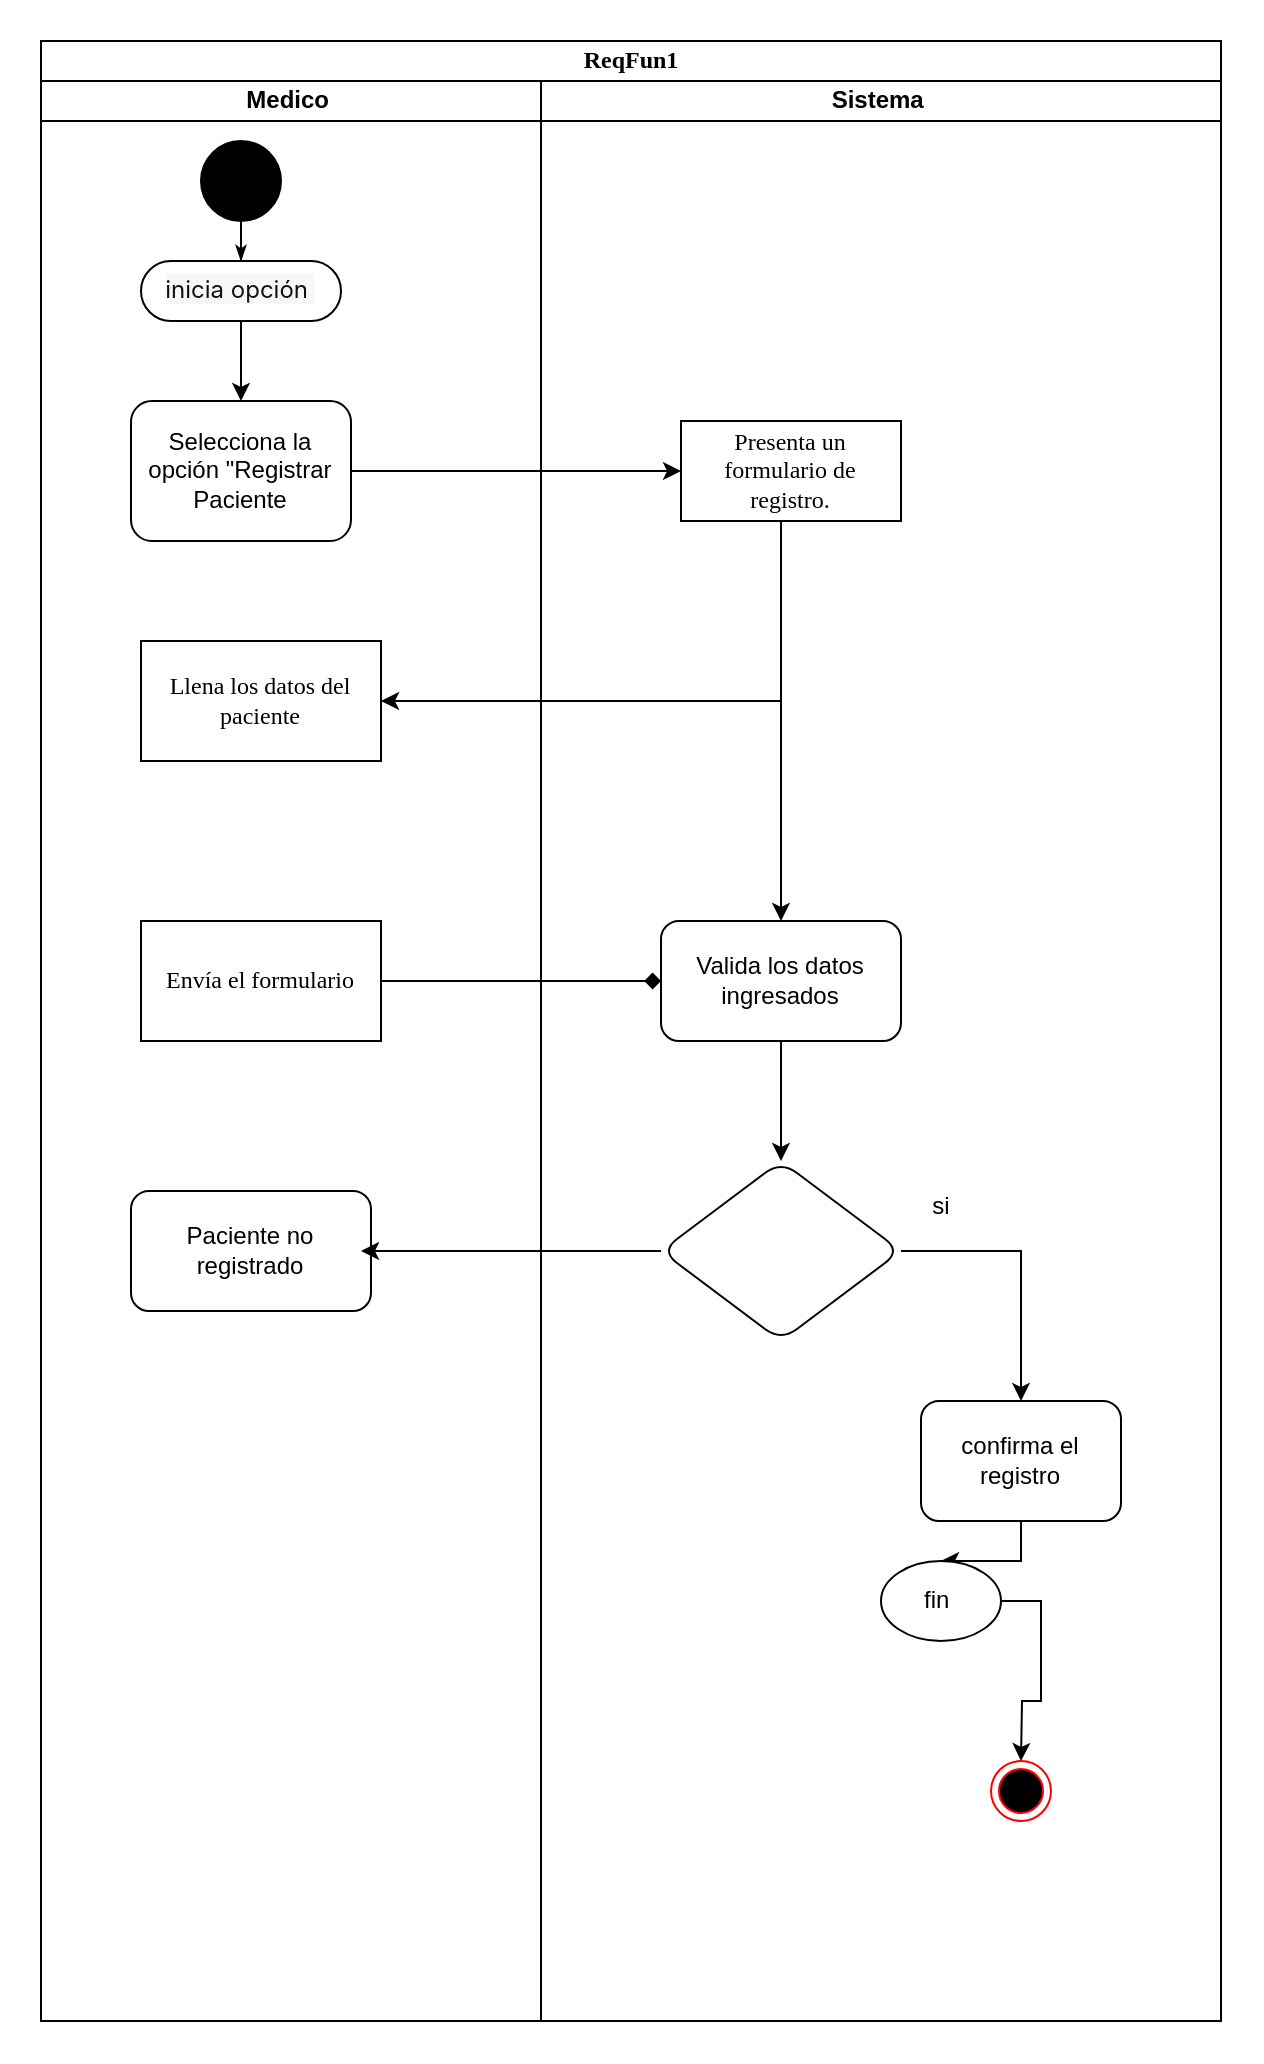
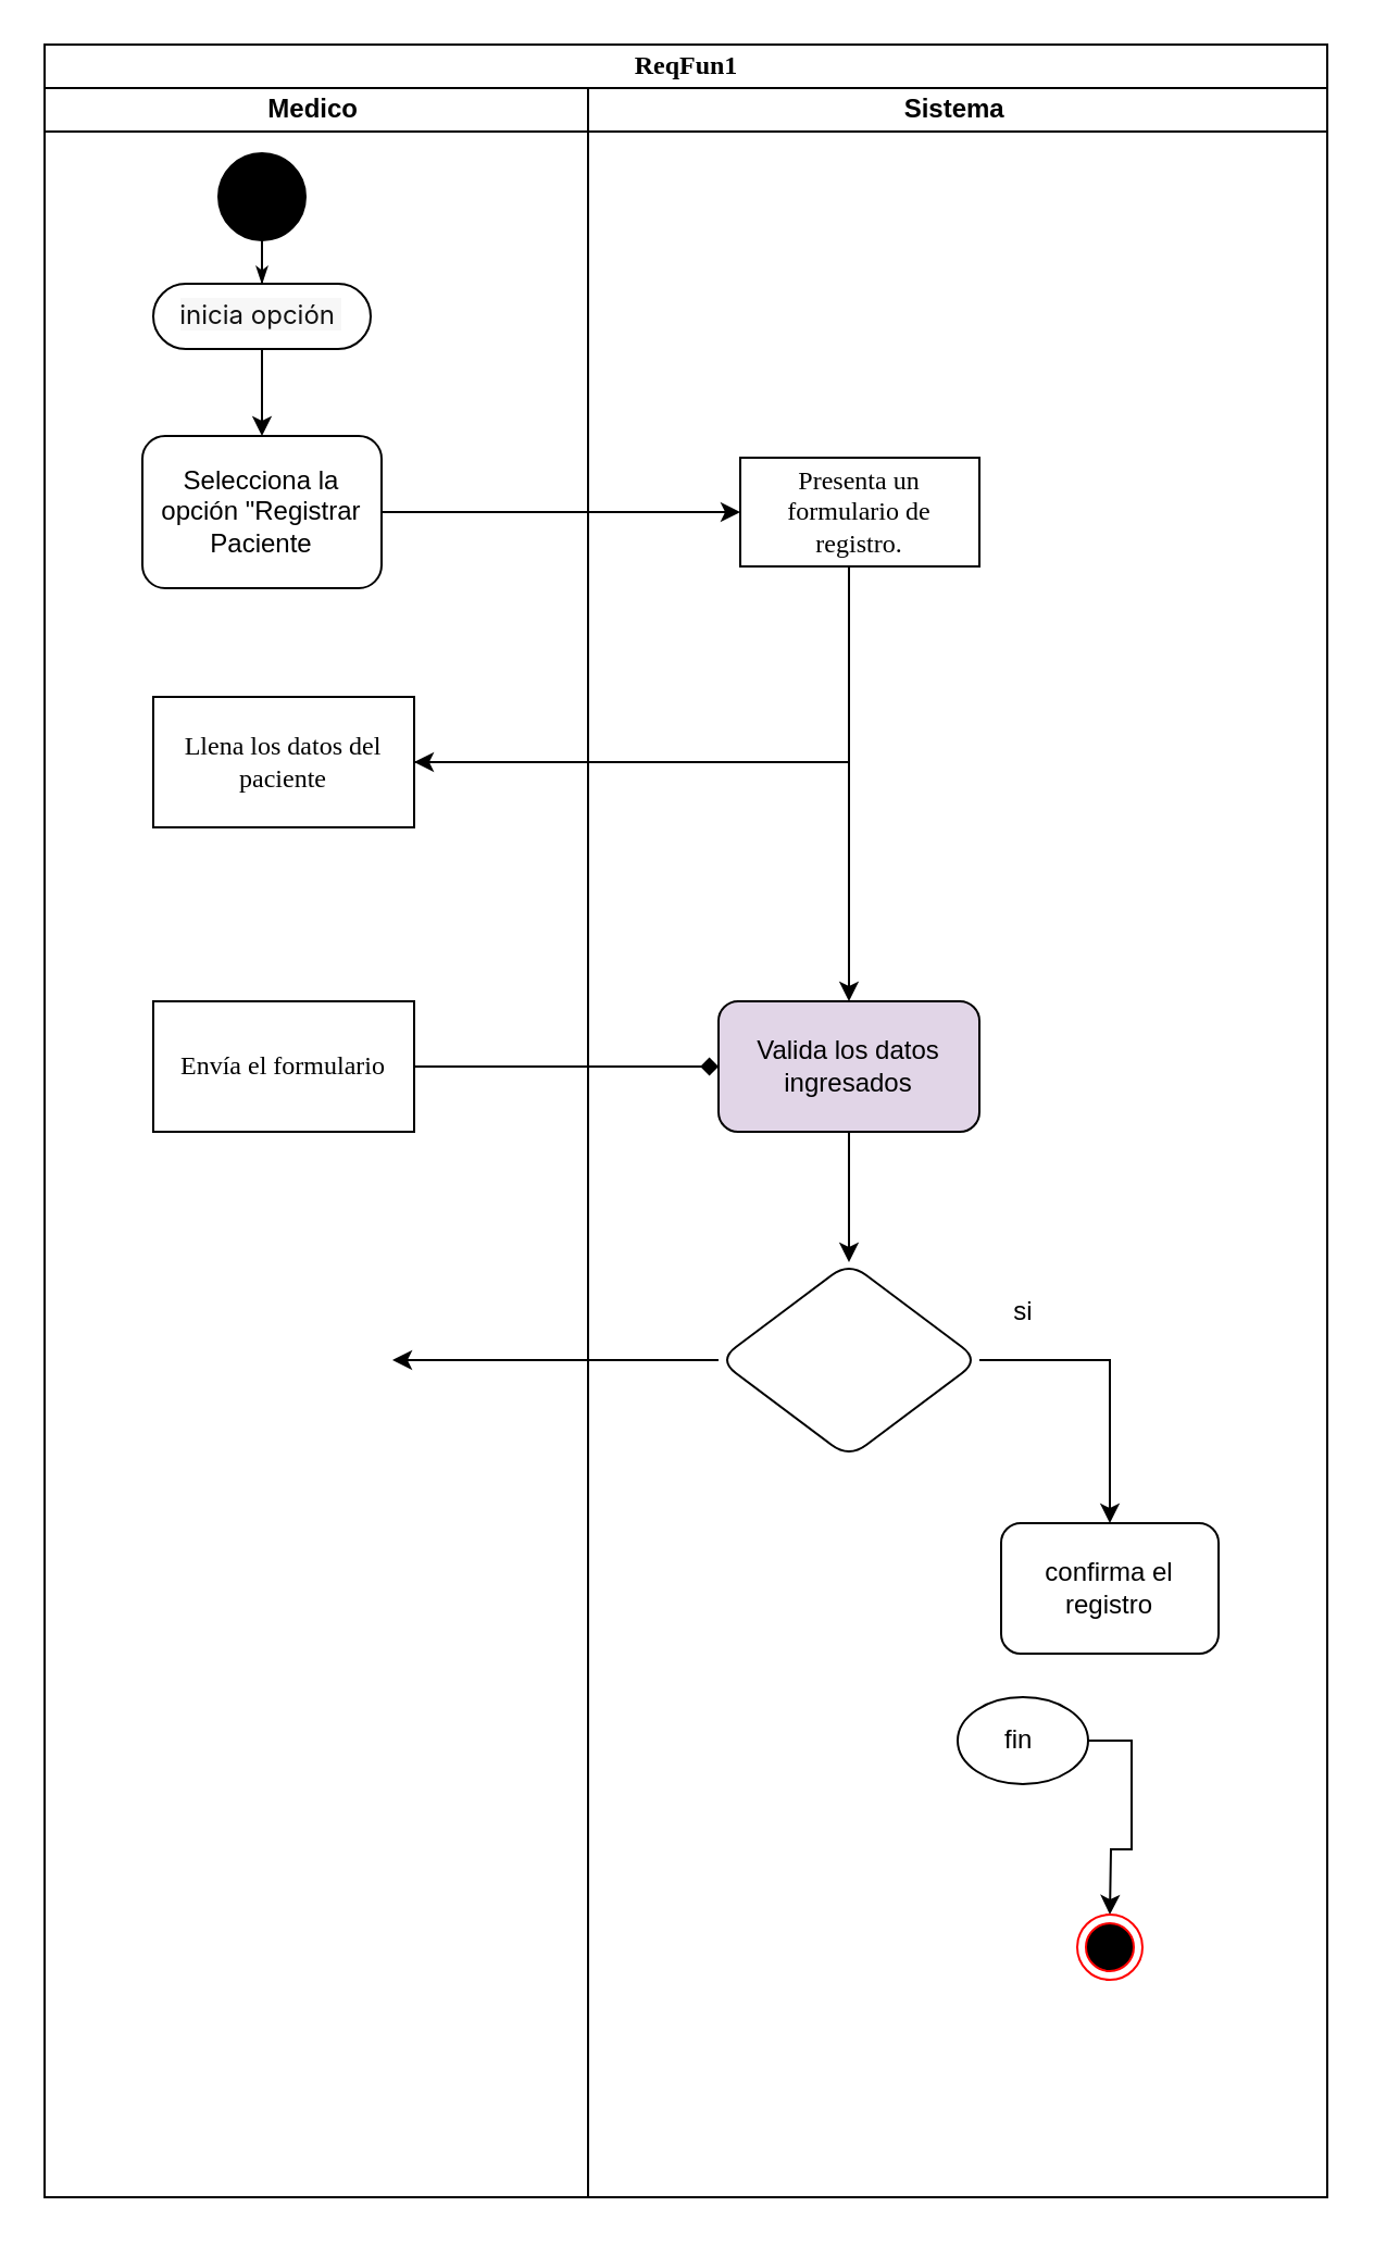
  <mxCell id="0" />
  <mxCell id="1" parent="0" />
  <mxCell id="2" value="ReqFun1" style="swimlane;html=1;childLayout=stackLayout;startSize=20;rounded=0;shadow=0;comic=0;labelBackgroundColor=none;strokeWidth=1;fontFamily=Verdana;fontSize=12;align=center;" vertex="1" parent="1"><mxGeometry x="20" y="20" width="590" height="990" as="geometry" /></mxCell>
  <mxCell id="3" value="Medico&amp;nbsp;" style="swimlane;html=1;startSize=20;" vertex="1" parent="2"><mxGeometry y="20" width="250" height="970" as="geometry" /></mxCell>
  <mxCell id="4" value="" style="ellipse;whiteSpace=wrap;html=1;rounded=0;shadow=0;comic=0;labelBackgroundColor=none;strokeWidth=1;fillColor=#000000;fontFamily=Verdana;fontSize=12;align=center;" vertex="1" parent="3"><mxGeometry x="80" y="30" width="40" height="40" as="geometry" /></mxCell>
  <mxCell id="5" style="edgeStyle=orthogonalEdgeStyle;rounded=0;orthogonalLoop=1;jettySize=auto;html=1;" edge="1" parent="3" source="6" target="8"><mxGeometry relative="1" as="geometry" /></mxCell>
  <mxCell id="6" value="&lt;div style=&quot;text-align: start;&quot;&gt;&lt;font style=&quot;font-size: 12px;&quot; face=&quot;-apple-system, Roboto, SegoeUI, Segoe UI, Helvetica Neue, Helvetica, Microsoft YaHei, Meiryo UI, Meiryo, Arial Unicode MS, sans-serif&quot; color=&quot;#111111&quot;&gt;&lt;span style=&quot;white-space-collapse: preserve; background-color: rgb(247, 247, 247);&quot;&gt;inicia opción &lt;/span&gt;&lt;/font&gt;&lt;/div&gt;" style="rounded=1;whiteSpace=wrap;html=1;shadow=0;comic=0;labelBackgroundColor=none;strokeWidth=1;fontFamily=Verdana;fontSize=12;align=center;arcSize=50;" vertex="1" parent="3"><mxGeometry x="50" y="90" width="100" height="30" as="geometry" /></mxCell>
  <mxCell id="7" style="edgeStyle=orthogonalEdgeStyle;rounded=0;html=1;labelBackgroundColor=none;startArrow=none;startFill=0;startSize=5;endArrow=classicThin;endFill=1;endSize=5;jettySize=auto;orthogonalLoop=1;strokeWidth=1;fontFamily=Verdana;fontSize=12" edge="1" parent="3" source="4" target="6"><mxGeometry relative="1" as="geometry" /></mxCell>
  <mxCell id="8" value="Selecciona la opción &quot;Registrar Paciente" style="rounded=1;whiteSpace=wrap;html=1;" vertex="1" parent="3"><mxGeometry x="45" y="160" width="110" height="70" as="geometry" /></mxCell>
  <mxCell id="9" value="" style="edgeStyle=orthogonalEdgeStyle;rounded=0;orthogonalLoop=1;jettySize=auto;html=1;" edge="1" parent="3" source="10" target="19"><mxGeometry relative="1" as="geometry" /></mxCell>
  <mxCell id="10" value="Llena los datos del paciente" style="whiteSpace=wrap;html=1;fontFamily=Verdana;rounded=0;shadow=0;comic=0;labelBackgroundColor=none;strokeWidth=1;arcSize=50;" vertex="1" parent="3"><mxGeometry x="50" y="280" width="120" height="60" as="geometry" /></mxCell>
  <mxCell id="11" value="Envía el formulario" style="whiteSpace=wrap;html=1;fontFamily=Verdana;rounded=0;shadow=0;comic=0;labelBackgroundColor=none;strokeWidth=1;arcSize=50;" vertex="1" parent="3"><mxGeometry x="50" y="420" width="120" height="60" as="geometry" /></mxCell>
- <mxCell id="12" value="Paciente no registrado" style="rounded=1;whiteSpace=wrap;html=1;" vertex="1" parent="3"><mxGeometry x="45" y="555" width="120" height="60" as="geometry" /></mxCell>
  <mxCell id="13" style="edgeStyle=orthogonalEdgeStyle;rounded=0;orthogonalLoop=1;jettySize=auto;html=1;" edge="1" parent="2" source="8" target="17"><mxGeometry relative="1" as="geometry"><mxPoint x="310.0" y="195" as="targetPoint" /></mxGeometry></mxCell>
  <mxCell id="14" value="" style="edgeStyle=orthogonalEdgeStyle;rounded=0;orthogonalLoop=1;jettySize=auto;html=1;" edge="1" parent="2" source="17" target="10"><mxGeometry relative="1" as="geometry"><Array as="points"><mxPoint x="370" y="330" /></Array></mxGeometry></mxCell>
  <mxCell id="15" style="edgeStyle=orthogonalEdgeStyle;rounded=0;orthogonalLoop=1;jettySize=auto;html=1;endArrow=diamond;" edge="1" parent="2" source="11" target="19"><mxGeometry relative="1" as="geometry"><mxPoint x="300.0" y="470" as="targetPoint" /></mxGeometry></mxCell>
  <mxCell id="16" value="Sistema&amp;nbsp;" style="swimlane;html=1;startSize=20;" vertex="1" parent="2"><mxGeometry x="250" y="20" width="340" height="970" as="geometry" /></mxCell>
  <mxCell id="17" value="Presenta un formulario de registro." style="rounded=0;whiteSpace=wrap;html=1;shadow=0;comic=0;labelBackgroundColor=none;strokeWidth=1;fontFamily=Verdana;fontSize=12;align=center;arcSize=50;" vertex="1" parent="16"><mxGeometry x="70" y="170" width="110" height="50" as="geometry" /></mxCell>
  <mxCell id="18" value="" style="edgeStyle=orthogonalEdgeStyle;rounded=0;orthogonalLoop=1;jettySize=auto;html=1;" edge="1" parent="16" source="19" target="22"><mxGeometry relative="1" as="geometry" /></mxCell>
- <mxCell id="19" value="Valida los datos ingresados" style="rounded=1;whiteSpace=wrap;html=1;" vertex="1" parent="16"><mxGeometry x="60" y="420" width="120" height="60" as="geometry" /></mxCell>
+ <mxCell id="19" value="Valida los datos ingresados" style="rounded=1;whiteSpace=wrap;html=1;fillColor=#e1d5e7;" vertex="1" parent="16"><mxGeometry x="60" y="420" width="120" height="60" as="geometry" /></mxCell>
  <mxCell id="20" value="" style="edgeStyle=orthogonalEdgeStyle;rounded=0;orthogonalLoop=1;jettySize=auto;html=1;entryX=0.5;entryY=0;entryDx=0;entryDy=0;" edge="1" parent="16" source="22" target="24"><mxGeometry relative="1" as="geometry" /></mxCell>
  <mxCell id="21" style="edgeStyle=orthogonalEdgeStyle;rounded=0;orthogonalLoop=1;jettySize=auto;html=1;" edge="1" parent="16" source="22"><mxGeometry relative="1" as="geometry"><mxPoint x="-90" y="585" as="targetPoint" /></mxGeometry></mxCell>
  <mxCell id="22" value="" style="rhombus;whiteSpace=wrap;html=1;rounded=1;" vertex="1" parent="16"><mxGeometry x="60" y="540" width="120" height="90" as="geometry" /></mxCell>
- <mxCell id="23" value="" style="edgeStyle=orthogonalEdgeStyle;rounded=0;orthogonalLoop=1;jettySize=auto;html=1;" edge="1" parent="16" source="24" target="26"><mxGeometry relative="1" as="geometry" /></mxCell>
  <mxCell id="24" value="confirma el registro" style="whiteSpace=wrap;html=1;rounded=1;" vertex="1" parent="16"><mxGeometry x="190" y="660" width="100" height="60" as="geometry" /></mxCell>
  <mxCell id="25" style="edgeStyle=orthogonalEdgeStyle;rounded=0;orthogonalLoop=1;jettySize=auto;html=1;" edge="1" parent="16" source="26"><mxGeometry relative="1" as="geometry"><mxPoint x="240.0" y="840" as="targetPoint" /></mxGeometry></mxCell>
  <mxCell id="26" value="fin&amp;nbsp;" style="ellipse;whiteSpace=wrap;html=1;rounded=1;" vertex="1" parent="16"><mxGeometry x="170" y="740" width="60" height="40" as="geometry" /></mxCell>
  <mxCell id="27" value="" style="ellipse;html=1;shape=endState;fillColor=#000000;strokeColor=#ff0000;" vertex="1" parent="16"><mxGeometry x="225" y="840" width="30" height="30" as="geometry" /></mxCell>
  <mxCell id="28" value="si" style="text;html=1;align=center;verticalAlign=middle;resizable=0;points=[];autosize=1;strokeColor=none;fillColor=none;" vertex="1" parent="1"><mxGeometry x="455" y="588" width="30" height="30" as="geometry" /></mxCell>
